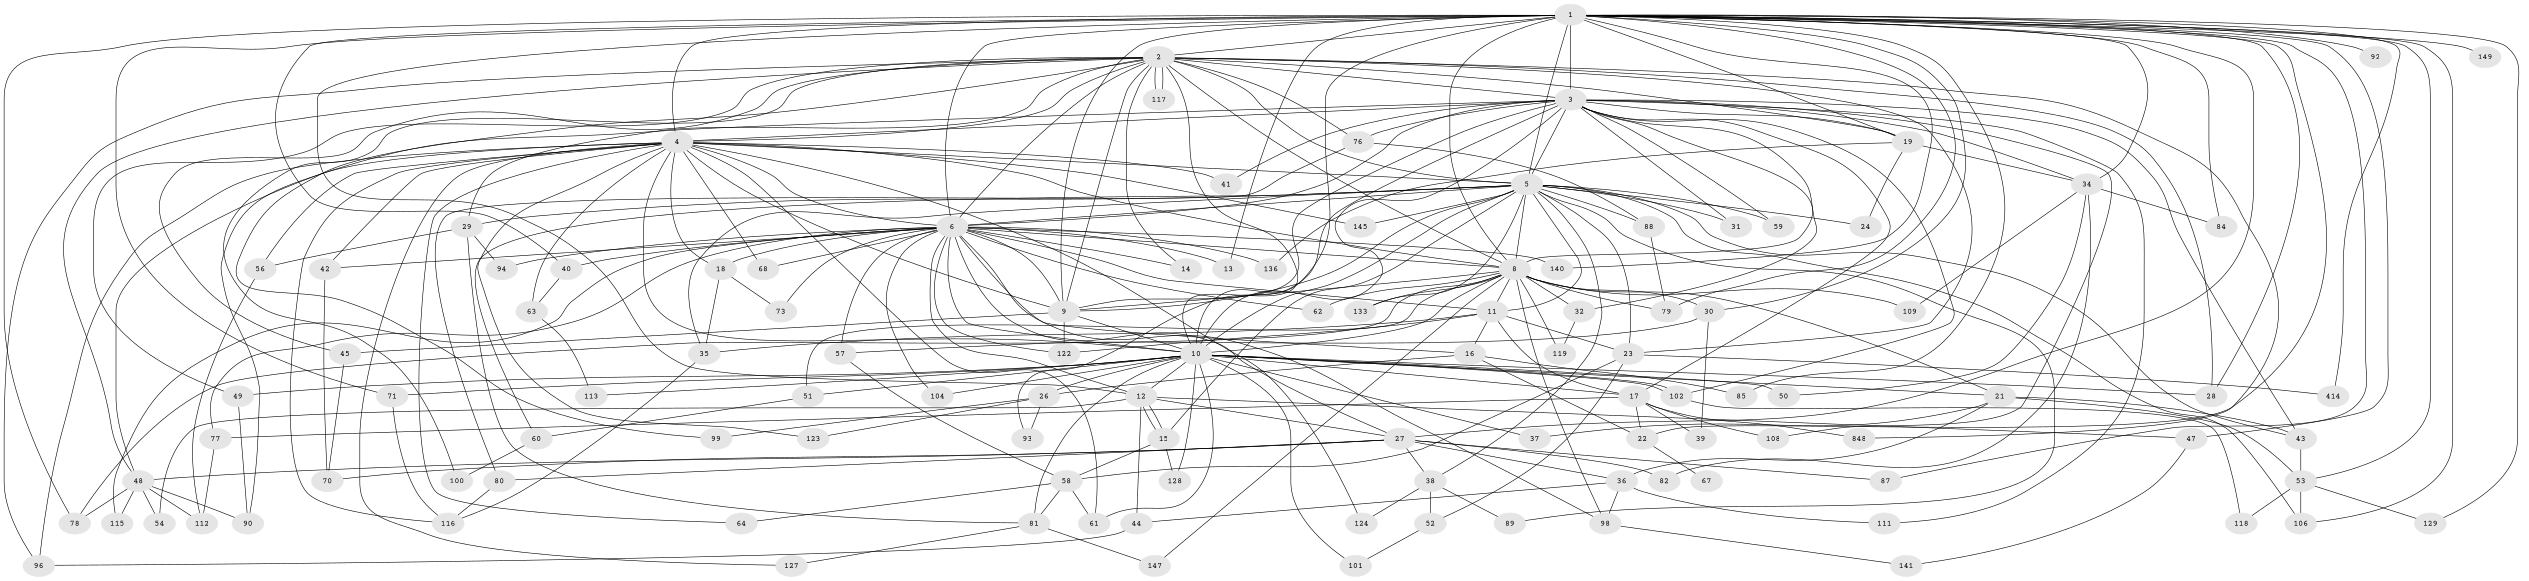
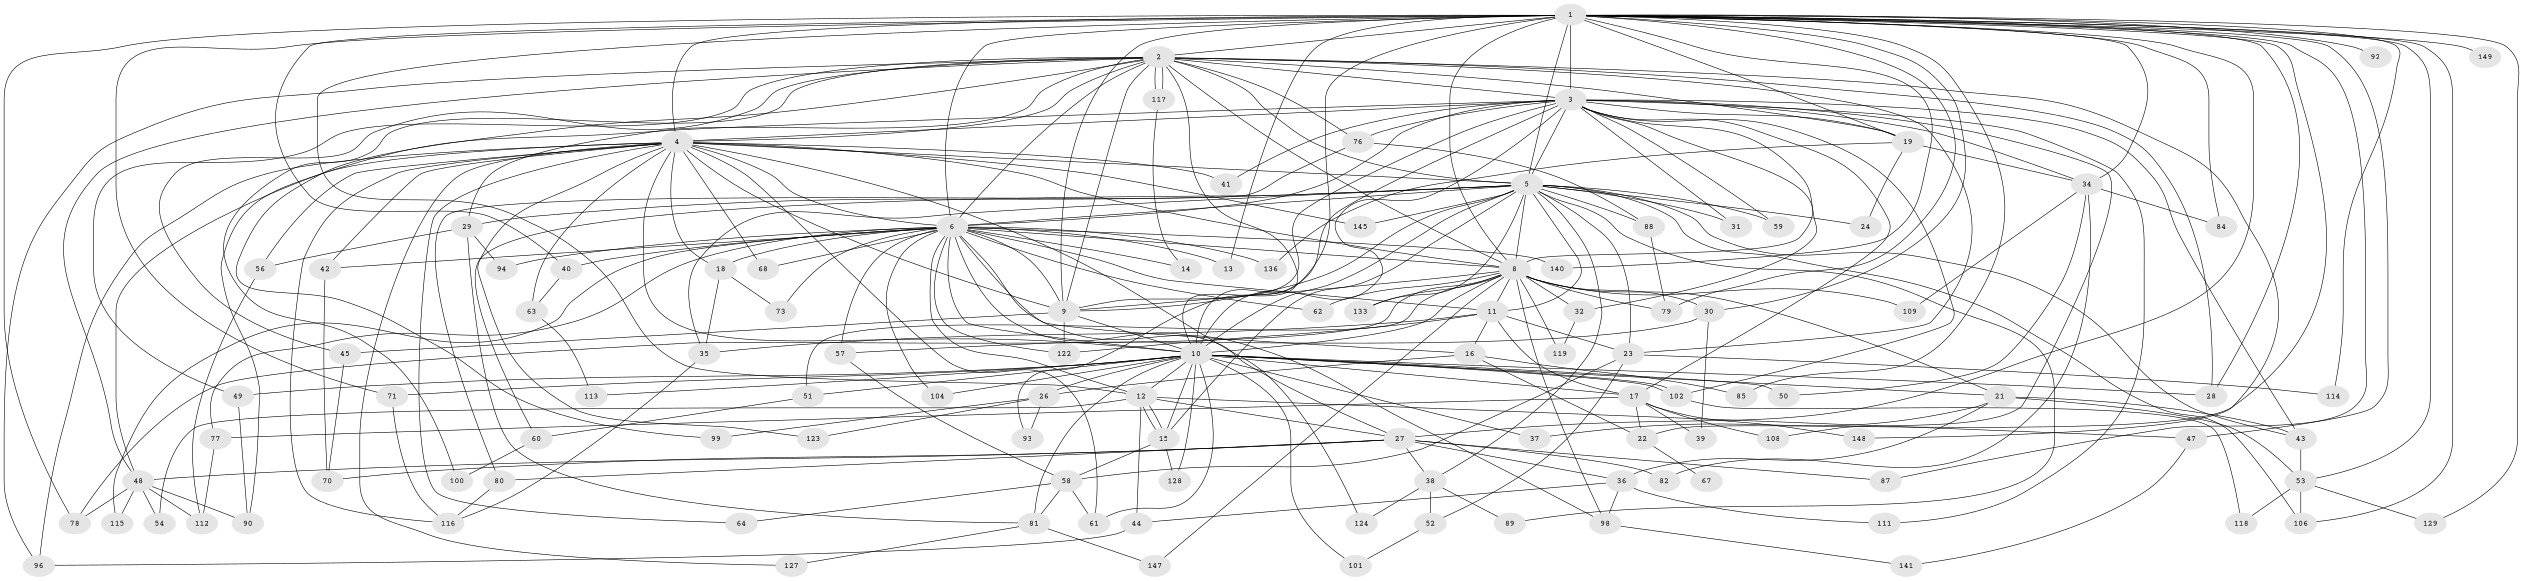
  graph {
    fontname="Courier Prime"
    node [color=gray90 fontname="Courier Prime" style=filled]
    edge [fontname="Courier Prime"]
    1 [super="+7"]
    2 [super="+66"]
    3 [super="+75"]
    4 [super="+33"]
    5 [super="+126"]
    6 [super="+46"]
    8 [super="+139"]
    9 [super="+65"]
    10 [super="+83"]
    12 [super="+138"]
    13
    19 [super="+91"]
    22 [super="+86"]
    27 [super="+69"]
    28
    30
    34 [super="+55"]
    40
    47
    53 [super="+132"]
    71
    78 [super="+107"]
    79
    84
    85
    87
    92
-   114 [label=414]
+   114
    129
    140
    149
    106
    14
    23 [super="+25"]
    29
    45
    48 [super="+103"]
    49
    76
    96 [super="+137"]
    99
    100
    117
-   148 [label=848]
+   148
    17 [super="+121"]
    31
    32
    41
    43 [super="+134"]
    59
    90 [super="+142"]
    93
    102 [super="+120"]
    108
    111
    18
    42 [super="+72"]
    56
    61 [super="+95"]
    63
    64
    68
    116 [super="+135"]
    123
    124
    127
    145
    11 [super="+131"]
    15 [super="+20"]
    24
    35 [super="+74"]
    38
    60
    88
    89
    133
    16
    57 [super="+146"]
    62
    73
    77
    94
    98 [super="+125"]
    104
    115
    122
    136
    21
    51
    109
    119
    147
    26
    37
    50 [super="+144"]
    81 [super="+97"]
    101
    113
    128
    44
    54
    67
    36
    70
    80 [super="+130"]
    82
    39
    141
    118
    58
    52
    112 [super="+143"]
    1 -- 2 [weight=2]
    1 -- 3 [weight=2]
    1 -- 4 [weight=2]
    1 -- 5 [weight=2]
    1 -- 6 [weight=2]
    1 -- 8 [weight=2]
    1 -- 9 [weight=2]
    1 -- 10 [weight=2]
    1 -- 12
    1 -- 13
    1 -- 19
    1 -- 22
    1 -- 27
    1 -- 28
    1 -- 30
    1 -- 34
    1 -- 40
    1 -- 47
    1 -- 53
    1 -- 71
    1 -- 78
    1 -- 79
    1 -- 84
    1 -- 85
    1 -- 87
    1 -- 92
    1 -- 114
    1 -- 129
    1 -- 140
    1 -- 149 [weight=2]
    1 -- 106
    2 -- 3
    2 -- 4
    2 -- 5
    2 -- 6
    2 -- 8
    2 -- 9
    2 -- 10
    2 -- 19
    2 -- 28
-   2 -- 14
+   117 -- 14
    2 -- 23
    2 -- 29
    2 -- 45
    2 -- 48
    2 -- 49
    2 -- 76
    2 -- 96
    2 -- 99
    2 -- 100
    2 -- 117
    2 -- 117
    2 -- 148
    3 -- 4
    3 -- 5
    3 -- 6
    3 -- 8
    3 -- 9
    3 -- 10 [weight=2]
    3 -- 19
    3 -- 34
    3 -- 76
    3 -- 17
    3 -- 31
    3 -- 32
    3 -- 41
    3 -- 43
    3 -- 59
    3 -- 90
    3 -- 93
    3 -- 102
    3 -- 108
    3 -- 111
    4 -- 5
    4 -- 6
    4 -- 8
    4 -- 9
    4 -- 10
    4 -- 48
    4 -- 96
    4 -- 41
    4 -- 18
    4 -- 42
    4 -- 56
    4 -- 61
    4 -- 63
    4 -- 64
    4 -- 68
    4 -- 116
    4 -- 123
    4 -- 124
    4 -- 127
    4 -- 145
    5 -- 6
    5 -- 8
    5 -- 9
    5 -- 10
    5 -- 106
    5 -- 23
    5 -- 29
    5 -- 31
    5 -- 43
    5 -- 59
    5 -- 145
    5 -- 11
    5 -- 15
    5 -- 24
    5 -- 35
    5 -- 38
    5 -- 60
    5 -- 88
    5 -- 89
    5 -- 133
    6 -- 8
    6 -- 9 [weight=2]
    6 -- 10
    6 -- 12
    6 -- 13
    6 -- 27
    6 -- 40
    6 -- 140
    6 -- 14
    6 -- 18
    6 -- 42
    6 -- 68
    6 -- 11
    6 -- 16
    6 -- 57
    6 -- 62
    6 -- 73
    6 -- 77
    6 -- 94
    6 -- 98
    6 -- 104
    6 -- 115
    6 -- 122
    6 -- 136
    8 -- 9
    8 -- 10
    8 -- 30
    8 -- 78
    8 -- 79
    8 -- 32
    8 -- 11
    8 -- 133
    8 -- 62
    8 -- 98
    8 -- 21
    8 -- 51
    8 -- 109
    8 -- 119
    8 -- 147
    9 -- 10
    9 -- 45
    9 -- 122
    10 -- 12
    10 -- 28
    10 -- 71
    10 -- 49
    10 -- 17
    10 -- 102
    10 -- 102
    10 -- 61
+   10 -- 15
    10 -- 104
    10 -- 21
    10 -- 51
    10 -- 26
    10 -- 37
    10 -- 50 [weight=2]
    10 -- 81
    10 -- 101
    10 -- 113
    10 -- 128
    12 -- 27
    12 -- 47
    12 -- 15 [weight=2]
    12 -- 15
    12 -- 44
    12 -- 54
    19 -- 34
    19 -- 24
    19 -- 136
    22 -- 67
    27 -- 87
    27 -- 48
    27 -- 38
    27 -- 36
    27 -- 70
    27 -- 80
    27 -- 82
    30 -- 57
    30 -- 39
    34 -- 84
    34 -- 109
    34 -- 50
    34 -- 82
    40 -- 63
    47 -- 141
    53 -- 129
    53 -- 106
    53 -- 118
    71 -- 116
    23 -- 114
    23 -- 58
    23 -- 52
    29 -- 56
    29 -- 94
    29 -- 81
    45 -- 70
    48 -- 78
    48 -- 90
    48 -- 115
    48 -- 54
    48 -- 112
    49 -- 90
    76 -- 88
    76 -- 80
    17 -- 22
    17 -- 148
    17 -- 108
    17 -- 77
    17 -- 39
    32 -- 119
    43 -- 53
    102 -- 118
    18 -- 35
    18 -- 73
    42 -- 70
    56 -- 112
    63 -- 113
    11 -- 23
    11 -- 17
    11 -- 35
    11 -- 16
    11 -- 122
    15 -- 128
    15 -- 58
    35 -- 116
    38 -- 124
    38 -- 89
    38 -- 52
    60 -- 100
    88 -- 79
    16 -- 22
    16 -- 85
    16 -- 26
    57 -- 58
    77 -- 112
    98 -- 141
    21 -- 53
    21 -- 43
    21 -- 37
    21 -- 36
    51 -- 60
    26 -- 99
    26 -- 93
    26 -- 123
    81 -- 127
    81 -- 147
    44 -- 96
    36 -- 111
    36 -- 98
    36 -- 44
    80 -- 116
    58 -- 61
    58 -- 64
    58 -- 81
    52 -- 101
  }
